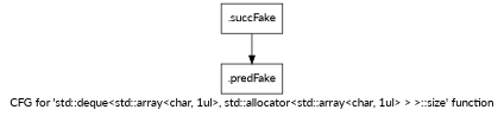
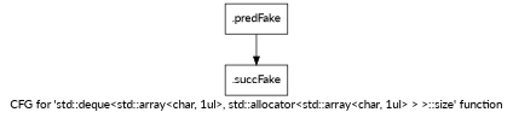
  digraph {
    label="CFG for 'std::deque\<std::array\<char, 1ul\>, std::allocator\<std::array\<char, 1ul\> \> \>::size' function"
    fontname=Lato
    node [shape=record fontname=Lato]
    n1 [label="{.predFake}"]
    n2 [filename="/home/akhilkushe/Xilinx/Vitis_HLS/2021.2/tps/lnx64/gcc-6.2.0/lib/gcc/x86_64-pc-linux-gnu/6.2.0/../../../../include/c++/6.2.0/bits/stl_deque.h" label="{.succFake}" linenumber=1265]
-   n2 -> n1 [execusionnum=11 filename="/home/akhilkushe/Xilinx/Vitis_HLS/2021.2/tps/lnx64/gcc-6.2.0/lib/gcc/x86_64-pc-linux-gnu/6.2.0/../../../../include/c++/6.2.0/bits/stl_deque.h" fontname=Lato]
+   n1 -> n2 [execusionnum=11 filename="/home/akhilkushe/Xilinx/Vitis_HLS/2021.2/tps/lnx64/gcc-6.2.0/lib/gcc/x86_64-pc-linux-gnu/6.2.0/../../../../include/c++/6.2.0/bits/stl_deque.h" fontname=Lato]
  }
